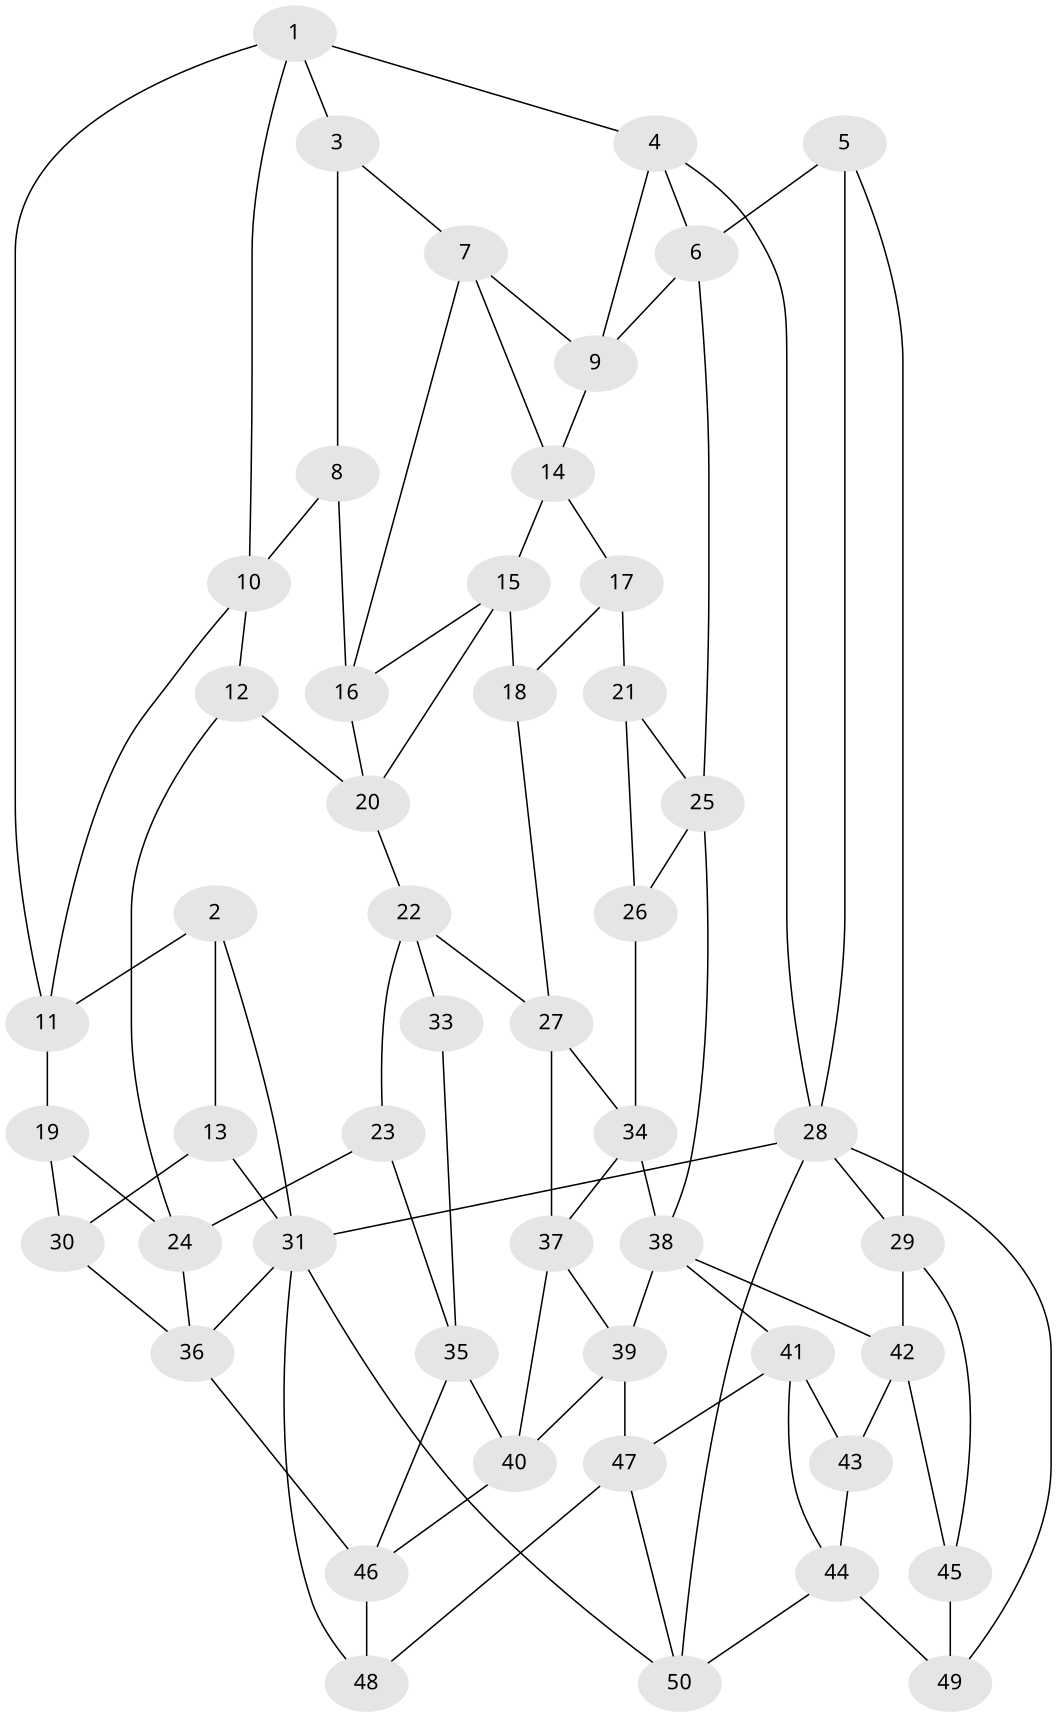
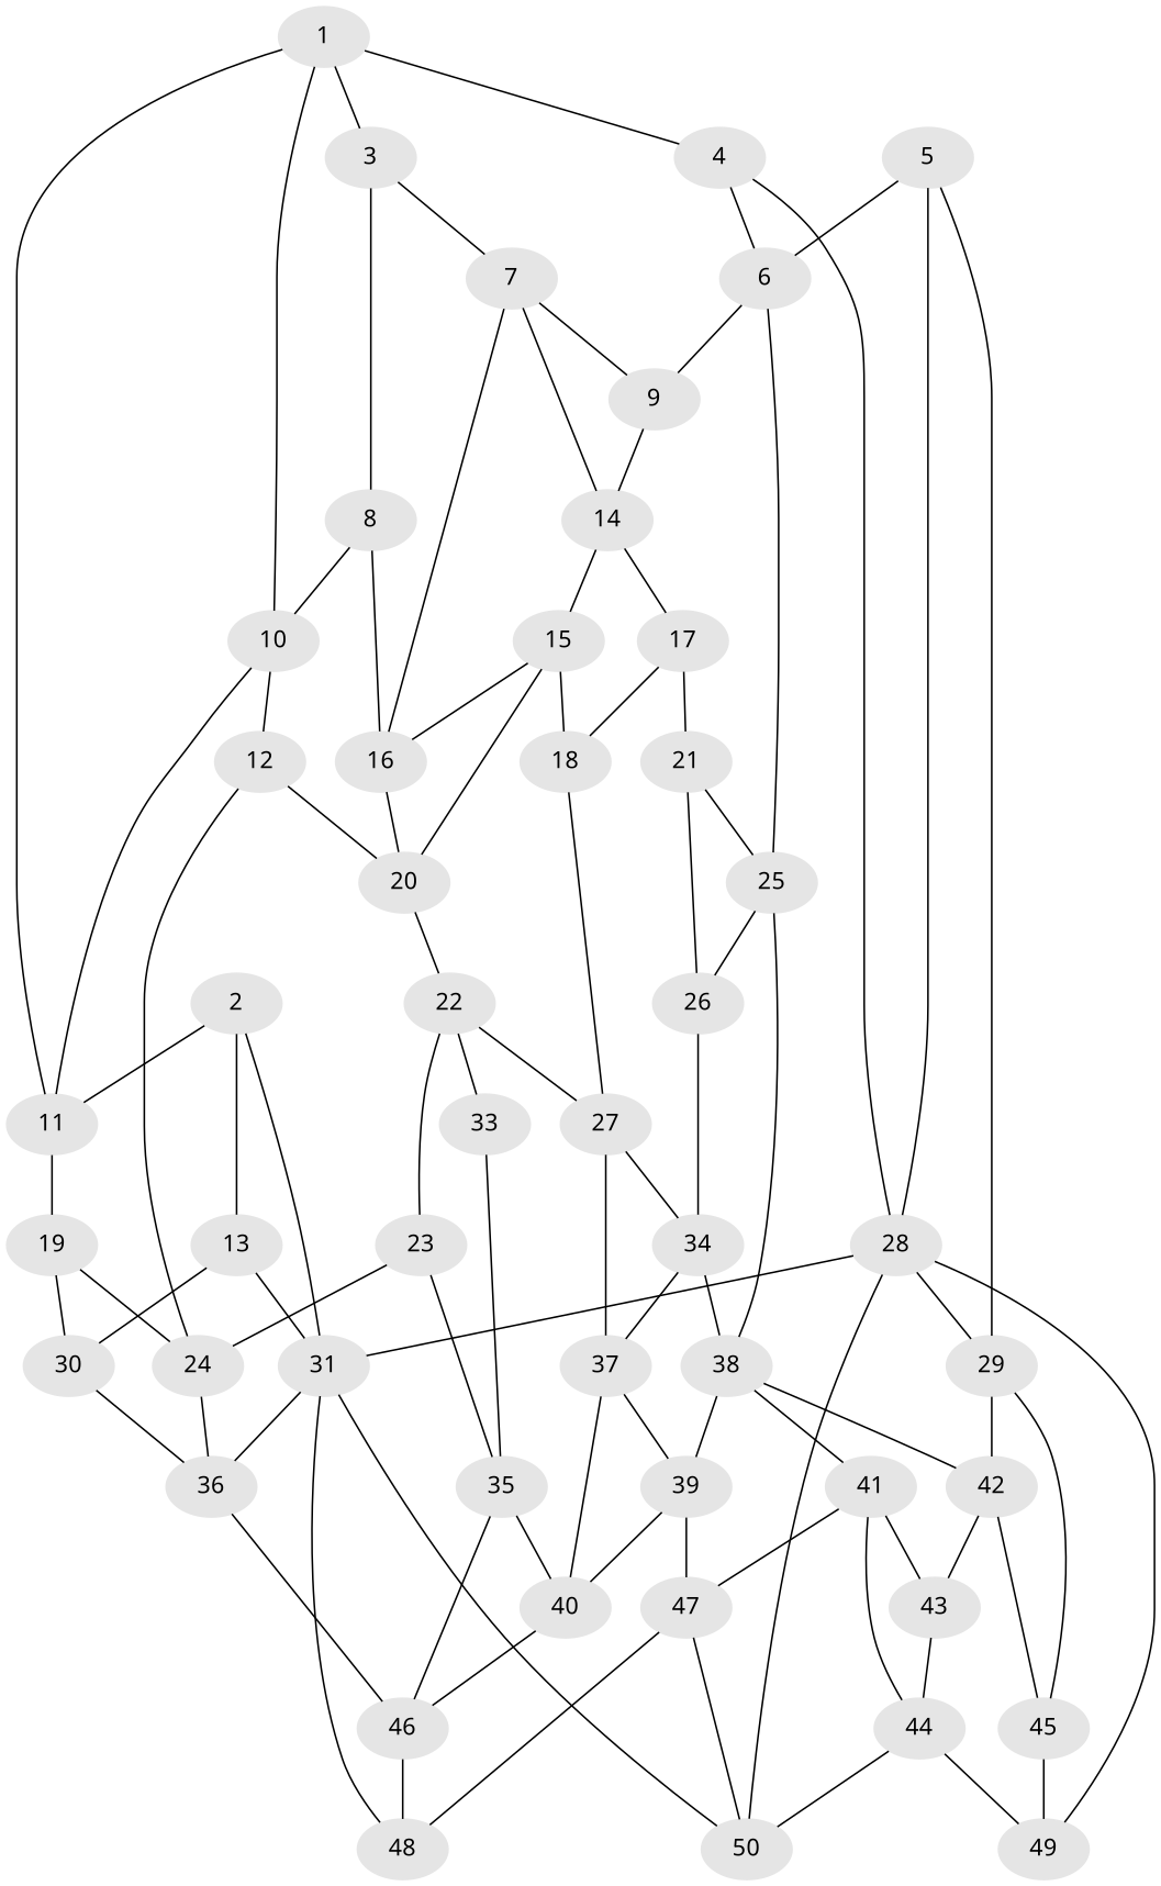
  graph {
    fontname="Noto Sans"
    node [color=gray90 fontname="Noto Sans" style=filled]
    edge [fontname="Noto Sans" weight=1.0]
    1
    3
    4
    10
    11
    7
    8
    6
    9
    28
    12
    19
    2
    13
    31
    30
    36
    50
    48
    14
    16
    25
    29
    49
    5
    42
    45
    26
    38
    15
    17
    20
    24
    22
    18
    21
    27
    34
    37
    23
    33
    35
    40
    46
    39
    41
    43
    47
    44
    1 -- 3
    1 -- 4
    1 -- 10
    1 -- 11
    3 -- 7
    3 -- 8
    4 -- 6
-   4 -- 9
    4 -- 28
    10 -- 11
    10 -- 12
    11 -- 19
    7 -- 9
    7 -- 14
    7 -- 16
    8 -- 10
    8 -- 16
    6 -- 9
    6 -- 25
    9 -- 14
    28 -- 31
    28 -- 50
    28 -- 29
    28 -- 49
    12 -- 20
    12 -- 24
    19 -- 30 [weight=2.0]
    19 -- 24
    2 -- 11
    2 -- 13
    2 -- 31
    13 -- 31
    13 -- 30
    31 -- 36
    31 -- 50
    31 -- 48
    30 -- 36
    36 -- 46
    14 -- 15
    14 -- 17
    16 -- 20
    25 -- 26
    25 -- 38
    29 -- 42
    29 -- 45
    5 -- 6
    5 -- 28
    5 -- 29
    42 -- 45
    42 -- 43
    45 -- 49 [weight=2.0]
    26 -- 34
    38 -- 42
    38 -- 39 [weight=2.0]
    38 -- 41
    15 -- 16
    15 -- 20
    15 -- 18
    17 -- 18
    17 -- 21 [weight=2.0]
    20 -- 22
    24 -- 36
    22 -- 27
    22 -- 23
    22 -- 33
    18 -- 27
    21 -- 25
    21 -- 26
    27 -- 34
    27 -- 37
    34 -- 38
    34 -- 37
    37 -- 40
    37 -- 39 [weight=2.0]
    23 -- 24
    23 -- 35
    33 -- 35
    35 -- 40
    35 -- 46
    40 -- 46
    46 -- 48
    39 -- 40
    39 -- 47
    41 -- 43
    41 -- 47
    41 -- 44
    43 -- 44
    47 -- 50
    47 -- 48
    44 -- 50
    44 -- 49
  }
